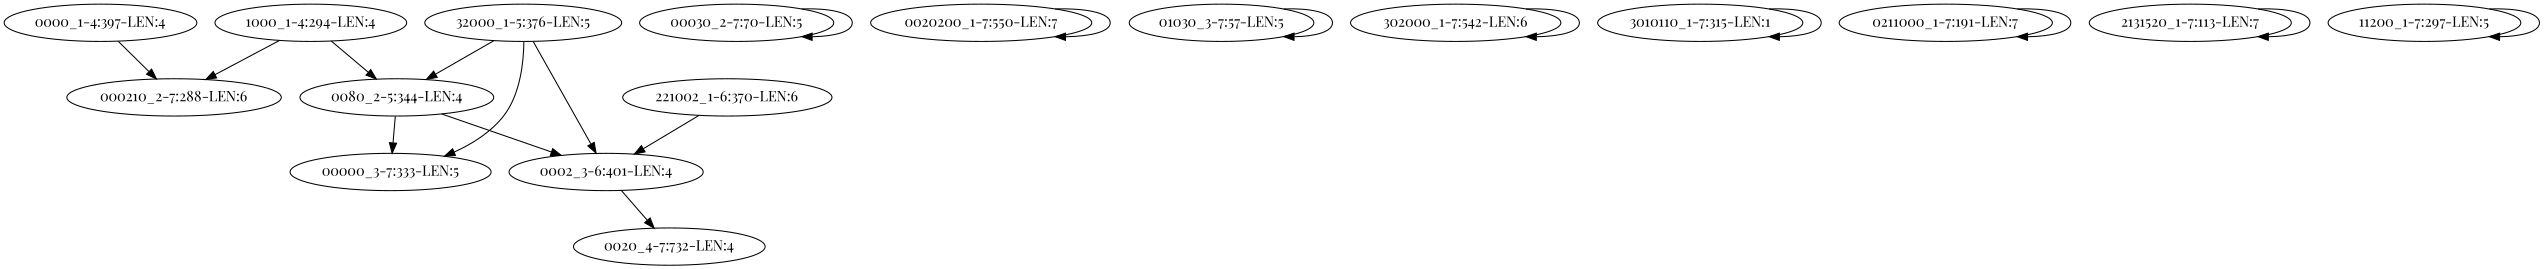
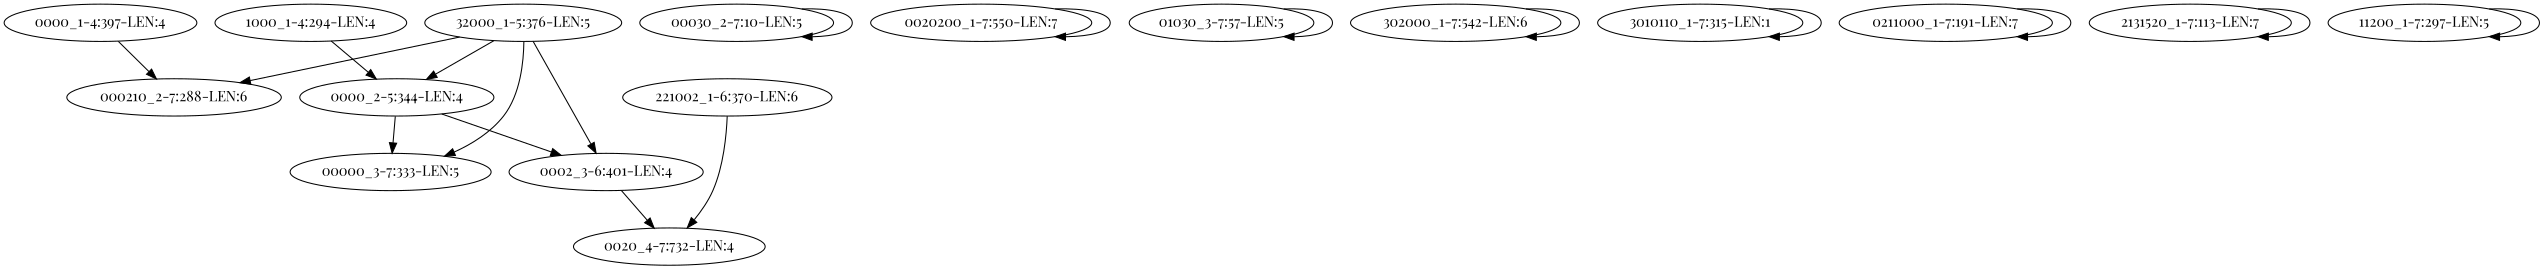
  digraph {
    fontname="Playfair Display"
    node [fontname="Playfair Display"]
    edge [fontname="Playfair Display"]
    "0000_1-4:397-LEN:4"
    "000210_2-7:288-LEN:6"
-   "0000_2-5:344-LEN:4" [label="0080_2-5:344-LEN:4"]
+   "0000_2-5:344-LEN:4"
    "0002_3-6:401-LEN:4"
    "00000_3-7:333-LEN:5"
    "0020_4-7:732-LEN:4"
    "32000_1-5:376-LEN:5"
-   "00030_2-7:70-LEN:5"
+   "00030_2-7:70-LEN:5" [label="00030_2-7:10-LEN:5"]
    "0020200_1-7:550-LEN:7"
    "01030_3-7:57-LEN:5"
    n11 [label="302000_1-7:542-LEN:6"]
    "1000_1-4:294-LEN:4"
    n13 [label="3010110_1-7:315-LEN:1"]
    "0211000_1-7:191-LEN:7"
    "221002_1-6:370-LEN:6"
    n16 [label="2131520_1-7:113-LEN:7"]
    "11200_1-7:297-LEN:5"
    "0000_1-4:397-LEN:4" -> "000210_2-7:288-LEN:6"
    "0000_2-5:344-LEN:4" -> "0002_3-6:401-LEN:4"
    "0000_2-5:344-LEN:4" -> "00000_3-7:333-LEN:5"
    "0002_3-6:401-LEN:4" -> "0020_4-7:732-LEN:4"
    "32000_1-5:376-LEN:5" -> "0000_2-5:344-LEN:4"
    "32000_1-5:376-LEN:5" -> "0002_3-6:401-LEN:4"
    "32000_1-5:376-LEN:5" -> "00000_3-7:333-LEN:5"
    "00030_2-7:70-LEN:5" -> "00030_2-7:70-LEN:5"
    "0020200_1-7:550-LEN:7" -> "0020200_1-7:550-LEN:7"
    "01030_3-7:57-LEN:5" -> "01030_3-7:57-LEN:5"
    n11 -> n11
-   "1000_1-4:294-LEN:4" -> "000210_2-7:288-LEN:6"
+   "32000_1-5:376-LEN:5" -> "000210_2-7:288-LEN:6"
    "1000_1-4:294-LEN:4" -> "0000_2-5:344-LEN:4"
    n13 -> n13
    "0211000_1-7:191-LEN:7" -> "0211000_1-7:191-LEN:7"
-   "221002_1-6:370-LEN:6" -> "0002_3-6:401-LEN:4"
+   "221002_1-6:370-LEN:6" -> "0020_4-7:732-LEN:4"
    n16 -> n16
    "11200_1-7:297-LEN:5" -> "11200_1-7:297-LEN:5"
  }
